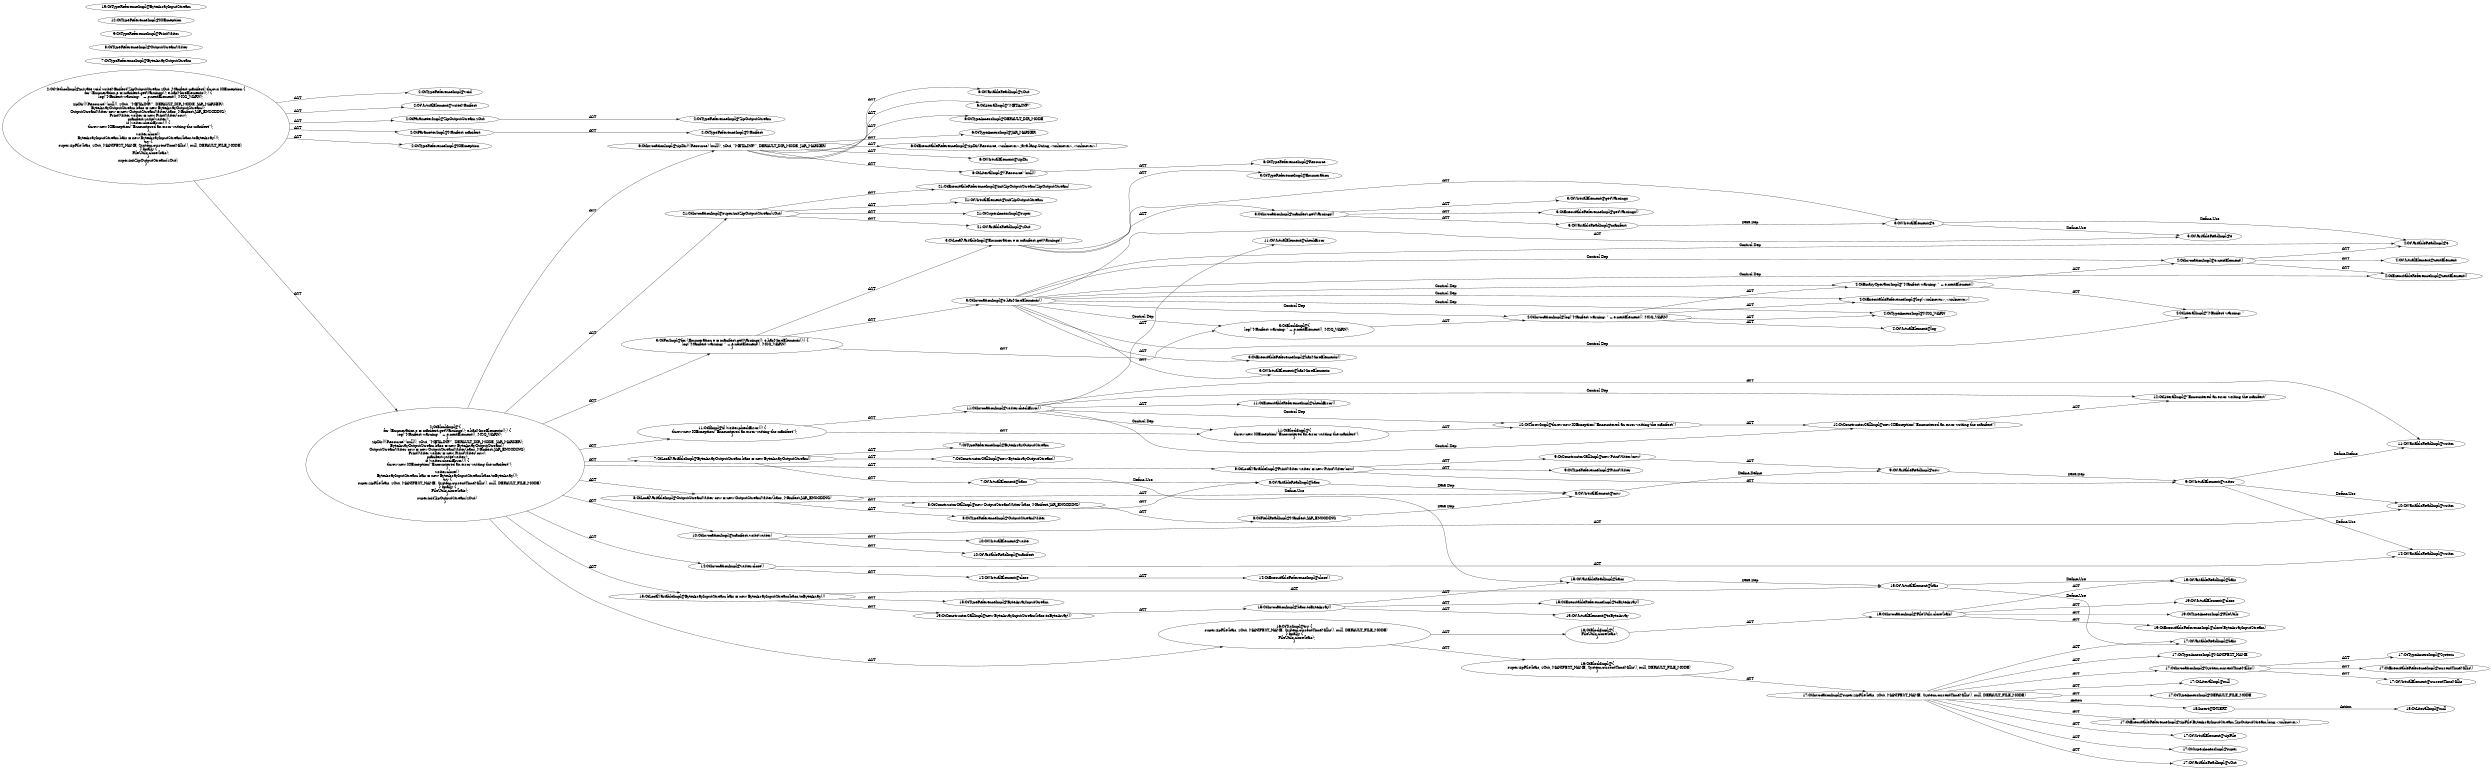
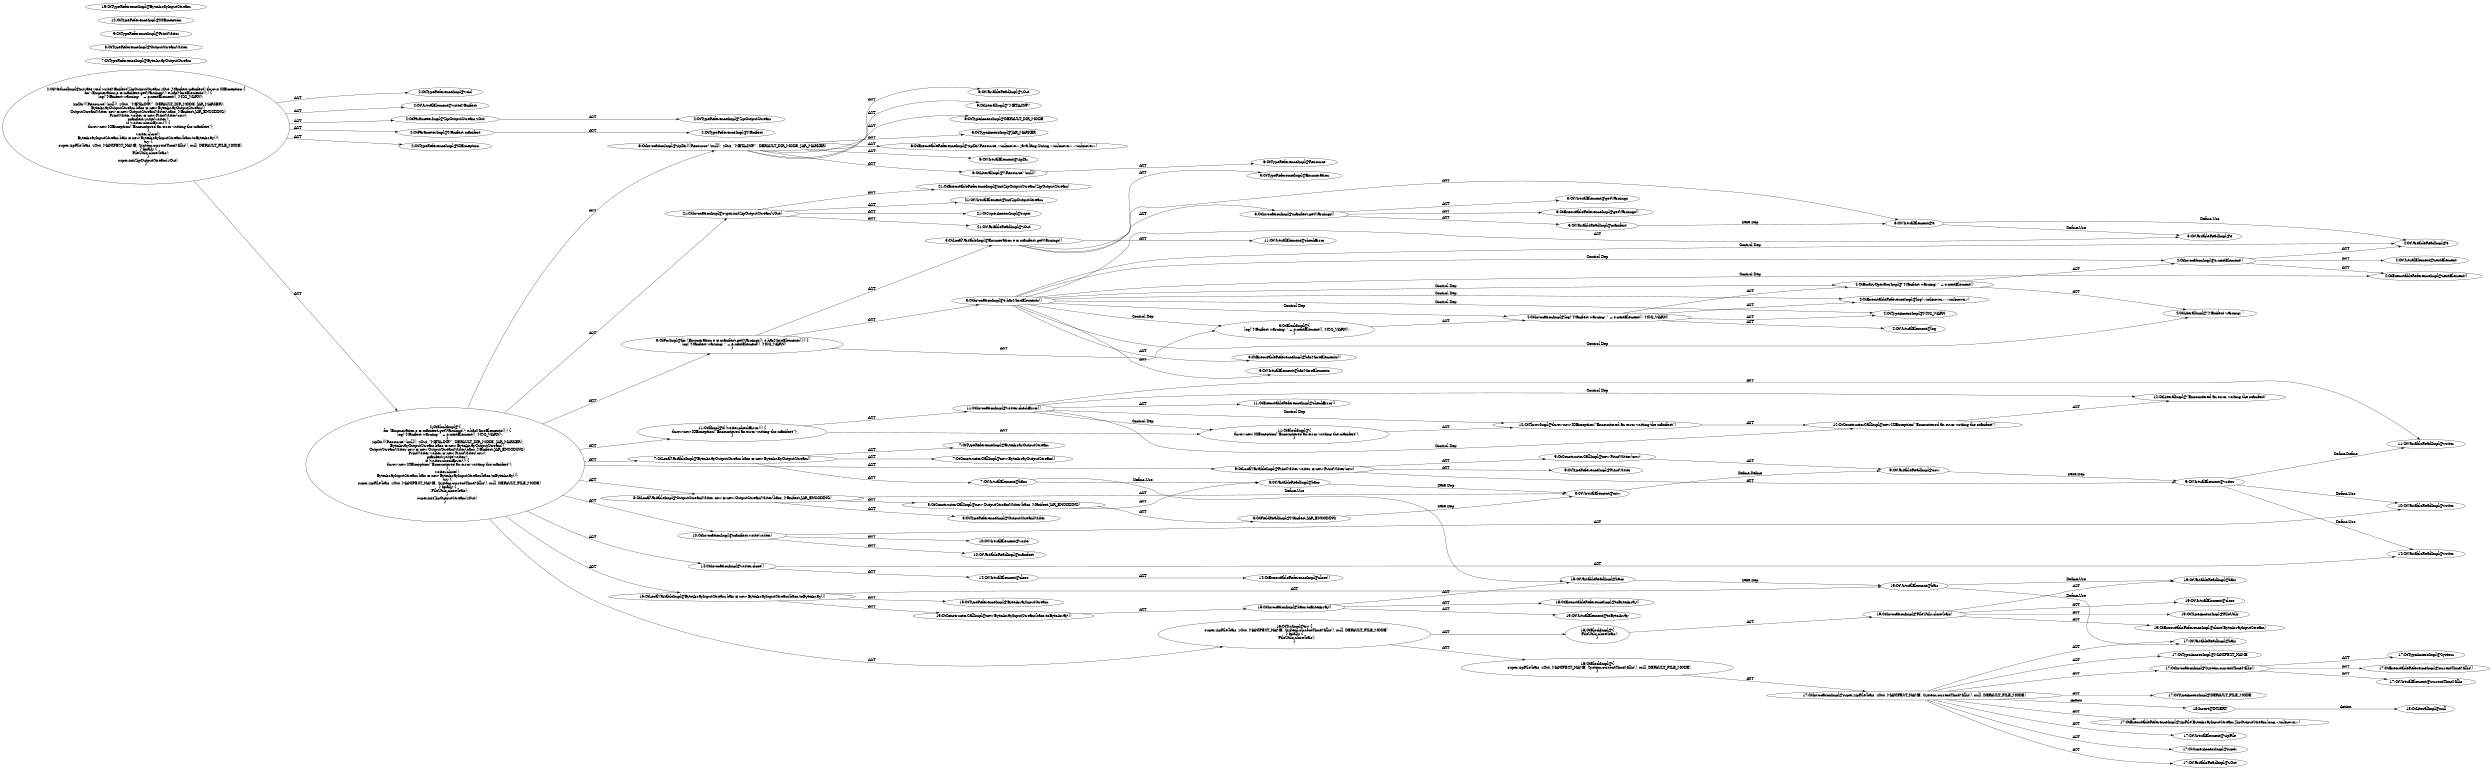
  digraph {
    rankdir=LR
    node [shape=ellipse]
    n1 [label="2:CtTypeReferenceImpl@void"]
    n2 [label="2:CtVirtualElement@writeManifest"]
    n3 [label="2:CtParameterImpl@ZipOutputStream zOut"]
    n4 [label="2:CtTypeReferenceImpl@ZipOutputStream"]
    n5 [label="2:CtParameterImpl@Manifest manifest"]
    n6 [label="2:CtTypeReferenceImpl@Manifest"]
    n7 [label="2:CtTypeReferenceImpl@IOException"]
    n8 [label="3:CtTypeReferenceImpl@Enumeration"]
    n9 [label="3:CtExecutableReferenceImpl@getWarnings()"]
    n10 [label="3:CtVirtualElement@getWarnings"]
    n11 [label="3:CtVariableReadImpl@manifest"]
    n12 [label="3:CtVirtualElement@e"]
    n13 [label="3:CtVariableReadImpl@e"]
    n14 [label="4:CtVariableReadImpl@e"]
    n15 [label="3:CtInvocationImpl@manifest.getWarnings()"]
    n16 [label="3:CtLocalVariableImpl@Enumeration e = manifest.getWarnings()"]
    n17 [label="3:CtExecutableReferenceImpl@hasMoreElements()"]
    n18 [label="3:CtVirtualElement@hasMoreElements"]
    n19 [label="3:CtInvocationImpl@e.hasMoreElements()"]
    n20 [label="4:CtExecutableReferenceImpl@log(<unknown>,<unknown>)"]
    n21 [label="4:CtLiteralImpl@\"Manifest warning: \""]
    n22 [label="4:CtExecutableReferenceImpl@nextElement()"]
    n23 [label="4:CtInvocationImpl@e.nextElement()"]
    n24 [label="4:CtBinaryOperatorImpl@\"Manifest warning: \" + e.nextElement()"]
    n25 [label="4:CtTypeAccessImpl@MSG_WARN"]
    n26 [label="4:CtInvocationImpl@log(\"Manifest warning: \" + e.nextElement(), MSG_WARN)"]
    n27 [label="3:CtBlockImpl@\{\n    log(\"Manifest warning: \" + e.nextElement(), MSG_WARN);\n\}"]
    n28 [label="4:CtVirtualElement@nextElement"]
    n29 [label="4:CtVirtualElement@log"]
    n30 [label="3:CtForImpl@for (Enumeration e = manifest.getWarnings(); e.hasMoreElements();) \{\n    log(\"Manifest warning: \" + e.nextElement(), MSG_WARN);\n\}"]
    n31 [label="6:CtExecutableReferenceImpl@zipDir(Resource,<unknown>,java.lang.String,<unknown>,<unknown>)"]
    n32 [label="6:CtVirtualElement@zipDir"]
    n33 [label="6:CtLiteralImpl@((Resource) (null))"]
    n34 [label="6:CtTypeReferenceImpl@Resource"]
    n35 [label="6:CtVariableReadImpl@zOut"]
    n36 [label="6:CtLiteralImpl@\"META-INF/\""]
    n37 [label="6:CtTypeAccessImpl@DEFAULT_DIR_MODE"]
    n38 [label="6:CtTypeAccessImpl@JAR_MARKER"]
    n39 [label="6:CtInvocationImpl@zipDir(((Resource) (null)), zOut, \"META-INF/\", DEFAULT_DIR_MODE, JAR_MARKER)"]
    n40 [label="7:CtTypeReferenceImpl@ByteArrayOutputStream"]
    n41 [label="7:CtTypeReferenceImpl@ByteArrayOutputStream"]
    n42 [label="7:CtConstructorCallImpl@new ByteArrayOutputStream()"]
    n43 [label="7:CtVirtualElement@baos"]
    n44 [label="8:CtVariableReadImpl@baos"]
    n45 [label="15:CtVariableReadImpl@baos"]
    n46 [label="8:CtVirtualElement@osw"]
    n47 [label="15:CtVirtualElement@bais"]
    n48 [label="7:CtLocalVariableImpl@ByteArrayOutputStream baos = new ByteArrayOutputStream()"]
    n49 [label="8:CtTypeReferenceImpl@OutputStreamWriter"]
    n50 [label="8:CtTypeReferenceImpl@OutputStreamWriter"]
    n51 [label="9:CtVariableReadImpl@osw"]
    n52 [label="8:CtFieldReadImpl@Manifest.JAR_ENCODING"]
    n53 [label="8:CtConstructorCallImpl@new OutputStreamWriter(baos, Manifest.JAR_ENCODING)"]
    n54 [label="9:CtVirtualElement@writer"]
    n55 [label="8:CtLocalVariableImpl@OutputStreamWriter osw = new OutputStreamWriter(baos, Manifest.JAR_ENCODING)"]
    n56 [label="9:CtTypeReferenceImpl@PrintWriter"]
    n57 [label="9:CtTypeReferenceImpl@PrintWriter"]
    n58 [label="10:CtVariableReadImpl@writer"]
    n59 [label="11:CtVariableReadImpl@writer"]
    n60 [label="14:CtVariableReadImpl@writer"]
    n61 [label="9:CtConstructorCallImpl@new PrintWriter(osw)"]
    n62 [label="9:CtLocalVariableImpl@PrintWriter writer = new PrintWriter(osw)"]
    n63 [label="10:CtVirtualElement@write"]
    n64 [label="10:CtVariableReadImpl@manifest"]
    n65 [label="10:CtInvocationImpl@manifest.write(writer)"]
    n66 [label="11:CtExecutableReferenceImpl@checkError()"]
    n67 [label="11:CtVirtualElement@checkError"]
    n68 [label="11:CtInvocationImpl@writer.checkError()"]
    n69 [label="12:CtLiteralImpl@\"Encountered an error writing the manifest\""]
    n70 [label="12:CtConstructorCallImpl@new IOException(\"Encountered an error writing the manifest\")"]
    n71 [label="12:CtThrowImpl@throw new IOException(\"Encountered an error writing the manifest\")"]
    n72 [label="11:CtBlockImpl@\{\n    throw new IOException(\"Encountered an error writing the manifest\");\n\}"]
    n73 [label="12:CtTypeReferenceImpl@IOException"]
    n74 [label="11:CtIfImpl@if (writer.checkError()) \{\n    throw new IOException(\"Encountered an error writing the manifest\");\n\}"]
    n75 [label="14:CtExecutableReferenceImpl@close()"]
    n76 [label="14:CtVirtualElement@close"]
    n77 [label="14:CtInvocationImpl@writer.close()"]
    n78 [label="15:CtTypeReferenceImpl@ByteArrayInputStream"]
    n79 [label="15:CtTypeReferenceImpl@ByteArrayInputStream"]
    n80 [label="15:CtExecutableReferenceImpl@toByteArray()"]
    n81 [label="15:CtVirtualElement@toByteArray"]
    n82 [label="17:CtVariableReadImpl@bais"]
    n83 [label="19:CtVariableReadImpl@bais"]
    n84 [label="15:CtInvocationImpl@baos.toByteArray()"]
    n85 [label="15:CtConstructorCallImpl@new ByteArrayInputStream(baos.toByteArray())"]
    n86 [label="15:CtLocalVariableImpl@ByteArrayInputStream bais = new ByteArrayInputStream(baos.toByteArray())"]
    n87 [label="17:CtExecutableReferenceImpl@zipFile(ByteArrayInputStream,ZipOutputStream,long,<unknown>)"]
    n88 [label="17:CtVirtualElement@zipFile"]
    n89 [label="17:CtSuperAccessImpl@super"]
    n90 [label="17:CtVariableReadImpl@zOut"]
    n91 [label="17:CtTypeAccessImpl@MANIFEST_NAME"]
    n92 [label="17:CtExecutableReferenceImpl@currentTimeMillis()"]
    n93 [label="17:CtVirtualElement@currentTimeMillis"]
    n94 [label="17:CtTypeAccessImpl@System"]
    n95 [label="17:CtInvocationImpl@System.currentTimeMillis()"]
-   n96 [label="17:CtLiteralImpl@null"]
    n97 [label="17:CtTypeAccessImpl@DEFAULT_FILE_MODE"]
    n98 [label="17:CtInvocationImpl@super.zipFile(bais, zOut, MANIFEST_NAME, System.currentTimeMillis(), null, DEFAULT_FILE_MODE)"]
    n99 [label="18:Insert@INSERT"]
    n100 [label="18:CtLiteralImpl@null"]
    n101 [label="16:CtBlockImpl@\{\n    super.zipFile(bais, zOut, MANIFEST_NAME, System.currentTimeMillis(), null, DEFAULT_FILE_MODE);\n\}"]
    n102 [label="19:CtExecutableReferenceImpl@close(ByteArrayInputStream)"]
    n103 [label="19:CtVirtualElement@close"]
    n104 [label="19:CtTypeAccessImpl@FileUtils"]
    n105 [label="19:CtInvocationImpl@FileUtils.close(bais)"]
    n106 [label="18:CtBlockImpl@\{\n    FileUtils.close(bais);\n\}"]
    n107 [label="16:CtTryImpl@try \{\n    super.zipFile(bais, zOut, MANIFEST_NAME, System.currentTimeMillis(), null, DEFAULT_FILE_MODE);\n\} finally \{\n    FileUtils.close(bais);\n\}"]
    n108 [label="21:CtExecutableReferenceImpl@initZipOutputStream(ZipOutputStream)"]
    n109 [label="21:CtVirtualElement@initZipOutputStream"]
    n110 [label="21:CtSuperAccessImpl@super"]
    n111 [label="21:CtVariableReadImpl@zOut"]
    n112 [label="21:CtInvocationImpl@super.initZipOutputStream(zOut)"]
    n113 [label="2:CtBlockImpl@\{\n    for (Enumeration e = manifest.getWarnings(); e.hasMoreElements();) \{\n        log(\"Manifest warning: \" + e.nextElement(), MSG_WARN);\n    \}\n    zipDir(((Resource) (null)), zOut, \"META-INF/\", DEFAULT_DIR_MODE, JAR_MARKER);\n    ByteArrayOutputStream baos = new ByteArrayOutputStream();\n    OutputStreamWriter osw = new OutputStreamWriter(baos, Manifest.JAR_ENCODING);\n    PrintWriter writer = new PrintWriter(osw);\n    manifest.write(writer);\n    if (writer.checkError()) \{\n        throw new IOException(\"Encountered an error writing the manifest\");\n    \}\n    writer.close();\n    ByteArrayInputStream bais = new ByteArrayInputStream(baos.toByteArray());\n    try \{\n        super.zipFile(bais, zOut, MANIFEST_NAME, System.currentTimeMillis(), null, DEFAULT_FILE_MODE);\n    \} finally \{\n        FileUtils.close(bais);\n    \}\n    super.initZipOutputStream(zOut);\n\}"]
    n114 [label="2:CtMethodImpl@private void writeManifest(ZipOutputStream zOut, Manifest manifest) throws IOException \{\n    for (Enumeration e = manifest.getWarnings(); e.hasMoreElements();) \{\n        log(\"Manifest warning: \" + e.nextElement(), MSG_WARN);\n    \}\n    zipDir(((Resource) (null)), zOut, \"META-INF/\", DEFAULT_DIR_MODE, JAR_MARKER);\n    ByteArrayOutputStream baos = new ByteArrayOutputStream();\n    OutputStreamWriter osw = new OutputStreamWriter(baos, Manifest.JAR_ENCODING);\n    PrintWriter writer = new PrintWriter(osw);\n    manifest.write(writer);\n    if (writer.checkError()) \{\n        throw new IOException(\"Encountered an error writing the manifest\");\n    \}\n    writer.close();\n    ByteArrayInputStream bais = new ByteArrayInputStream(baos.toByteArray());\n    try \{\n        super.zipFile(bais, zOut, MANIFEST_NAME, System.currentTimeMillis(), null, DEFAULT_FILE_MODE);\n    \} finally \{\n        FileUtils.close(bais);\n    \}\n    super.initZipOutputStream(zOut);\n\}"]
    n3 -> n4 [label=AST]
    n5 -> n6 [label=AST]
    n11 -> n12 [label="Data Dep"]
    n12 -> n13 [label="Define-Use"]
    n12 -> n14 [label="Define-Use"]
    n15 -> n9 [label=AST]
    n15 -> n10 [label=AST]
    n15 -> n11 [label=AST]
    n16 -> n8 [label=AST]
    n16 -> n12 [label=AST]
    n16 -> n15 [label=AST]
    n19 -> n13 [label=AST]
    n19 -> n14 [label="Control Dep"]
    n19 -> n17 [label=AST]
    n19 -> n18 [label=AST]
    n19 -> n20 [label="Control Dep"]
    n19 -> n21 [label="Control Dep"]
    n19 -> n22 [label="Control Dep"]
    n19 -> n23 [label="Control Dep"]
    n19 -> n24 [label="Control Dep"]
    n19 -> n25 [label="Control Dep"]
    n19 -> n26 [label="Control Dep"]
    n19 -> n27 [label="Control Dep"]
    n23 -> n14 [label=AST]
    n23 -> n22 [label=AST]
    n23 -> n28 [label=AST]
    n24 -> n21 [label=AST]
    n24 -> n23 [label=AST]
    n26 -> n20 [label=AST]
    n26 -> n24 [label=AST]
    n26 -> n25 [label=AST]
    n26 -> n29 [label=AST]
    n27 -> n26 [label=AST]
    n30 -> n16 [label=AST]
    n30 -> n19 [label=AST]
    n30 -> n27 [label=AST]
    n33 -> n34 [label=AST]
    n39 -> n31 [label=AST]
    n39 -> n32 [label=AST]
    n39 -> n33 [label=AST]
    n39 -> n35 [label=AST]
    n39 -> n36 [label=AST]
    n39 -> n37 [label=AST]
    n39 -> n38 [label=AST]
    n43 -> n44 [label="Define-Use"]
    n43 -> n45 [label="Define-Use"]
    n44 -> n46 [label="Data Dep"]
    n45 -> n47 [label="Data Dep"]
    n46 -> n51 [label="Define-Define"]
    n47 -> n82 [label="Define-Use"]
    n47 -> n83 [label="Define-Use"]
    n48 -> n40 [label=AST]
    n48 -> n42 [label=AST]
    n48 -> n43 [label=AST]
    n51 -> n54 [label="Data Dep"]
    n52 -> n46 [label="Data Dep"]
    n53 -> n44 [label=AST]
    n53 -> n52 [label=AST]
    n54 -> n58 [label="Define-Use"]
    n54 -> n59 [label="Define-Define"]
    n54 -> n60 [label="Define-Use"]
    n55 -> n46 [label=AST]
    n55 -> n49 [label=AST]
    n55 -> n53 [label=AST]
    n61 -> n51 [label=AST]
    n62 -> n54 [label=AST]
    n62 -> n56 [label=AST]
    n62 -> n61 [label=AST]
    n65 -> n58 [label=AST]
    n65 -> n63 [label=AST]
    n65 -> n64 [label=AST]
    n68 -> n59 [label=AST]
    n68 -> n66 [label=AST]
-   n68 -> n67 [label=AST]
+   n16 -> n67 [label=AST]
    n68 -> n69 [label="Control Dep"]
    n68 -> n70 [label="Control Dep"]
    n68 -> n71 [label="Control Dep"]
    n68 -> n72 [label="Control Dep"]
    n70 -> n69 [label=AST]
    n71 -> n70 [label=AST]
    n72 -> n71 [label=AST]
    n74 -> n68 [label=AST]
    n74 -> n72 [label=AST]
    n76 -> n75 [label=AST]
    n77 -> n60 [label=AST]
    n77 -> n76 [label=AST]
    n84 -> n45 [label=AST]
    n84 -> n80 [label=AST]
    n84 -> n81 [label=AST]
    n85 -> n84 [label=AST]
    n86 -> n47 [label=AST]
    n86 -> n78 [label=AST]
    n86 -> n85 [label=AST]
    n95 -> n92 [label=AST]
    n95 -> n93 [label=AST]
    n95 -> n94 [label=AST]
    n98 -> n82 [label=AST]
    n98 -> n87 [label=AST]
    n98 -> n88 [label=AST]
    n98 -> n89 [label=AST]
    n98 -> n90 [label=AST]
    n98 -> n91 [label=AST]
    n98 -> n95 [label=AST]
-   n98 -> n96 [label=AST]
    n98 -> n97 [label=AST]
    n98 -> n99 [label=Action]
    n99 -> n100 [label=Action]
    n101 -> n98 [label=AST]
    n105 -> n83 [label=AST]
    n105 -> n102 [label=AST]
    n105 -> n103 [label=AST]
    n105 -> n104 [label=AST]
    n106 -> n105 [label=AST]
    n107 -> n101 [label=AST]
    n107 -> n106 [label=AST]
    n112 -> n108 [label=AST]
    n112 -> n109 [label=AST]
    n112 -> n110 [label=AST]
    n112 -> n111 [label=AST]
    n113 -> n30 [label=AST]
    n113 -> n39 [label=AST]
    n113 -> n48 [label=AST]
    n113 -> n55 [label=AST]
    n113 -> n62 [label=AST]
    n113 -> n65 [label=AST]
    n113 -> n74 [label=AST]
    n113 -> n77 [label=AST]
    n113 -> n86 [label=AST]
    n113 -> n107 [label=AST]
    n113 -> n112 [label=AST]
    n114 -> n1 [label=AST]
    n114 -> n2 [label=AST]
    n114 -> n3 [label=AST]
    n114 -> n5 [label=AST]
    n114 -> n7 [label=AST]
    n114 -> n113 [label=AST]
  }
